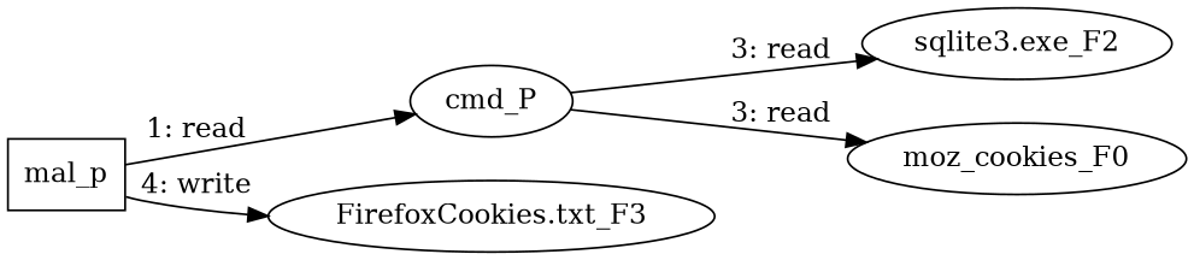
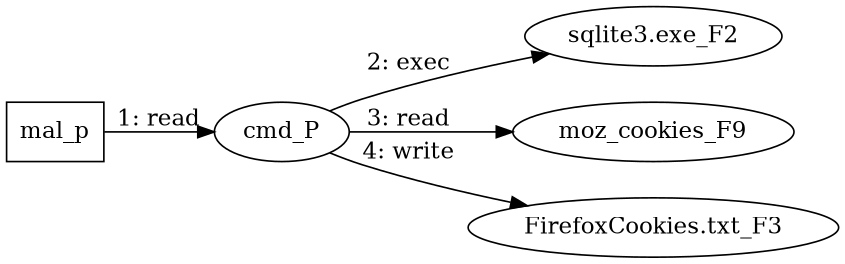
  digraph {
    engine=neato
    fixedsize=false
    fontsize=10
    nodesep=0.3
    rankdir=LR
    ranksep=0
    splines=true
    node [node_type=File shape=ellipse]
    mal_p [node_type=Process shape=box]
    cmd_P [node_type=Process]
    "sqlite3.exe_F2"
-   moz_cookies_F0
+   moz_cookies_F0 [label=moz_cookies_F9]
    "FirefoxCookies.txt_F3"
    mal_p -> cmd_P [label="1: read"]
-   cmd_P -> "sqlite3.exe_F2" [label="3: read"]
+   cmd_P -> "sqlite3.exe_F2" [label="2: exec"]
    cmd_P -> moz_cookies_F0 [label="3: read"]
-   mal_p -> "FirefoxCookies.txt_F3" [label="4: write"]
+   cmd_P -> "FirefoxCookies.txt_F3" [label="4: write"]
  }
